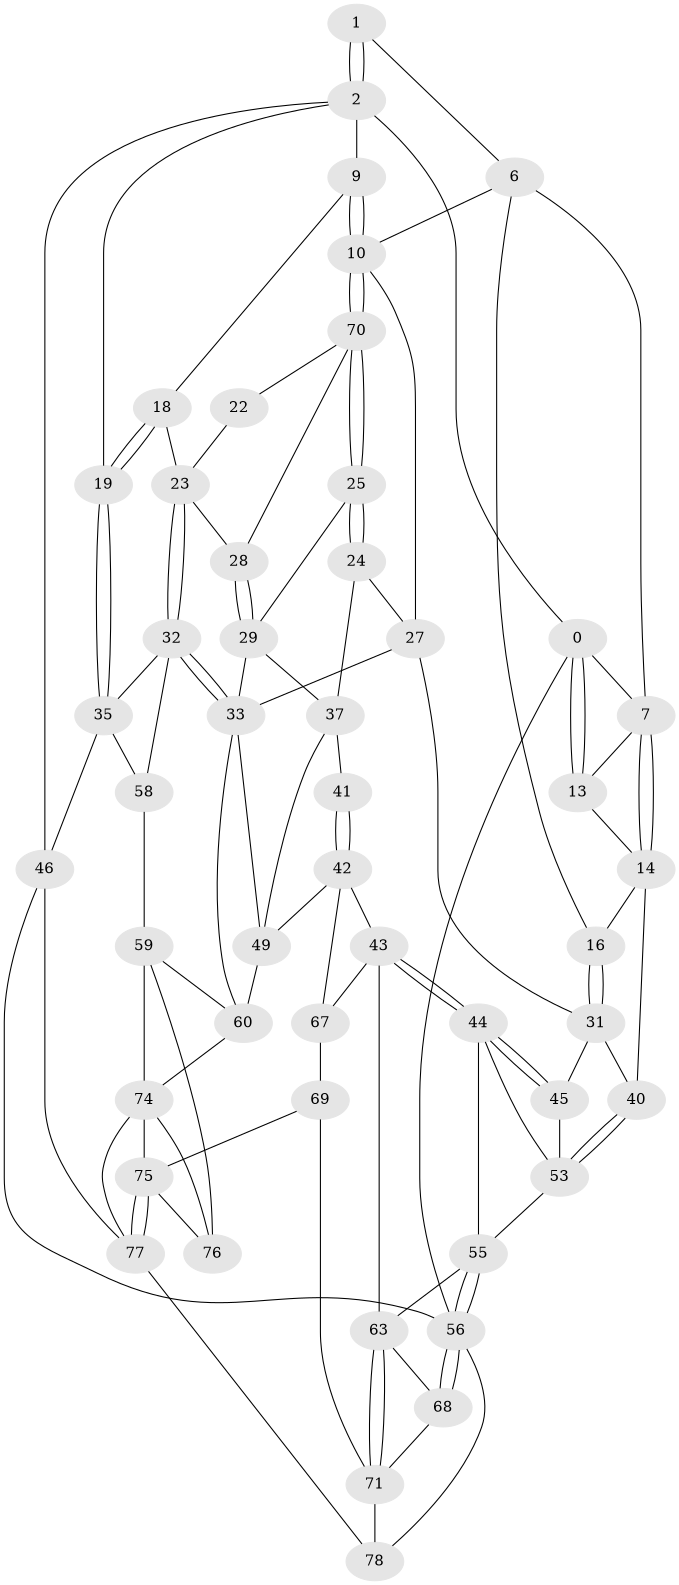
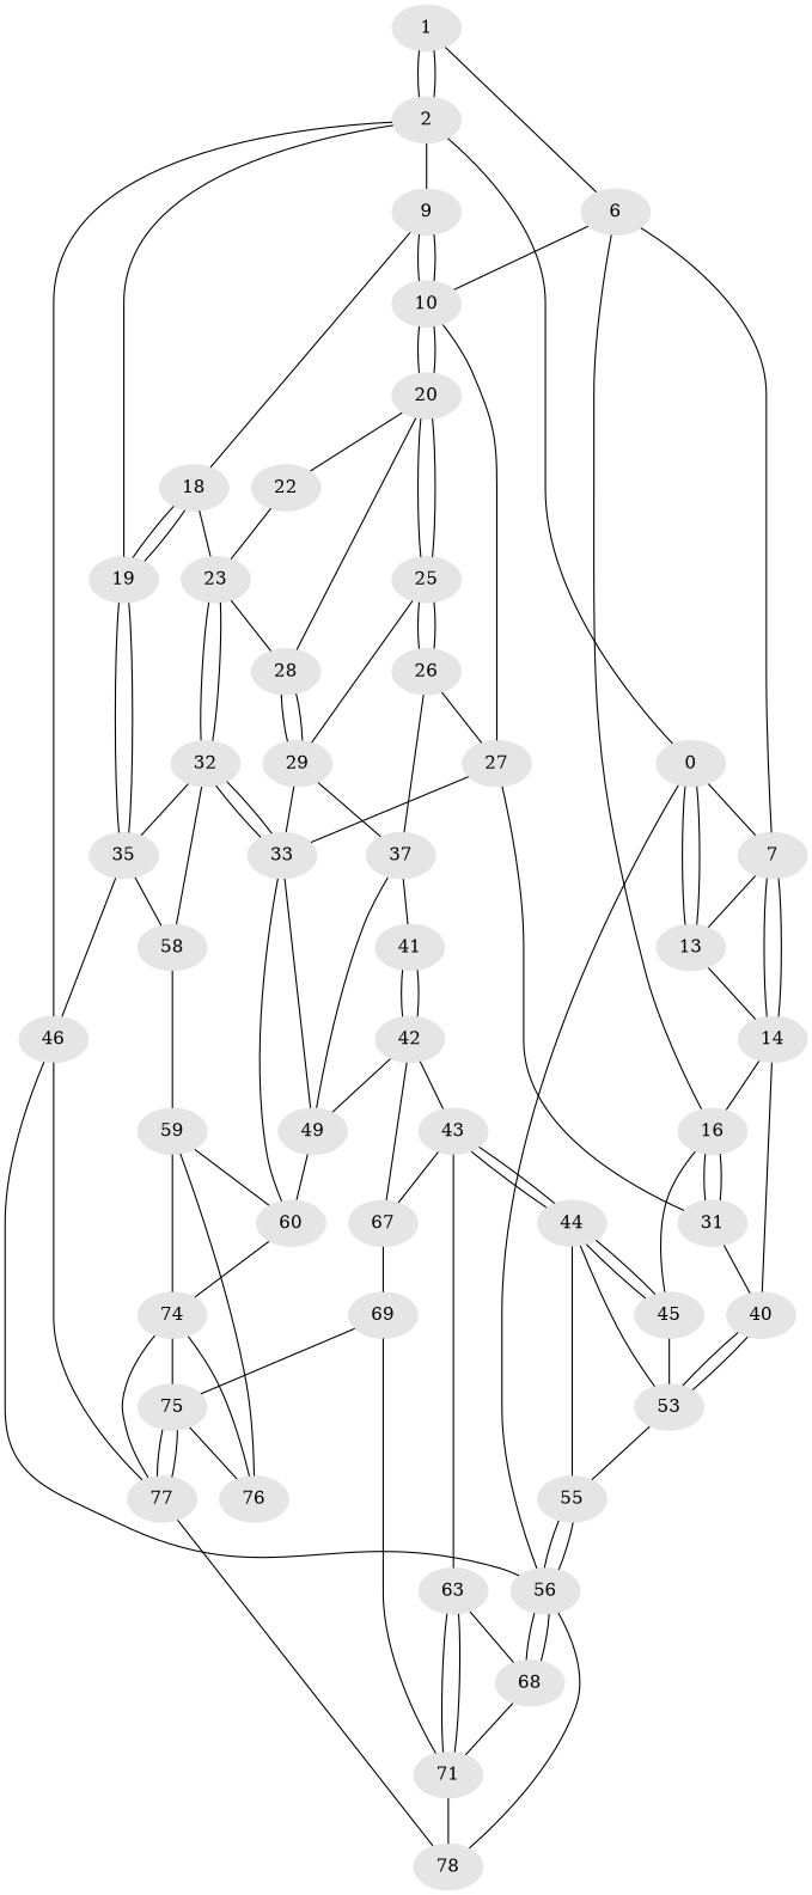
  graph {
    node [color=gray90 style=filled]
    2 [super="+3"]
    1
    6 [super="+12"]
    n4 [label=0 super="+5"]
    9 [super="+17"]
    19
    46 [super="+47"]
    7 [super="+8"]
    10 [super="+11"]
    16
    13
    56 [super="+57"]
    18
    35 [super="+48"]
    77 [super="+80"]
    14 [super="+15"]
    68
    78
-   20 [super="+21" label=70]
+   20 [super="+21"]
    27 [super="+30"]
    31 [super="+39"]
    40
    23 [super="+24"]
    22
    25
    28
    33 [super="+52"]
    53 [super="+54"]
    45
    32 [super="+36"]
    58
-   26 [label=24]
+   26
    29 [super="+34"]
    37 [super="+38"]
    41
    49 [super="+50"]
    42 [super="+51"]
    60 [super="+66"]
    59 [super="+73"]
    74 [super="+79"]
    55 [super="+65"]
    43 [super="+62"]
    67
    44 [super="+61"]
    63 [super="+64"]
    69 [super="+70"]
    71 [super="+72"]
    76
    75
    2 -- n4
    2 -- 9
    2 -- 19
    2 -- 46
    1 -- 2
    1 -- 2
    1 -- 6
    6 -- 7
    6 -- 10
    6 -- 16
    n4 -- 7
    n4 -- 13
    n4 -- 13
    n4 -- 56
    9 -- 10
    9 -- 10
    9 -- 18
    19 -- 35
    19 -- 35
    46 -- 56
    46 -- 77
    7 -- 13
    7 -- 14
    7 -- 14
    10 -- 20
    10 -- 20
    10 -- 27
    16 -- 31
    16 -- 31
    13 -- 14
    56 -- 68
    56 -- 68
    56 -- 78
    18 -- 19
    18 -- 19
    18 -- 23
    35 -- 46
    35 -- 58
    77 -- 78
    14 -- 16
    14 -- 40
    68 -- 71
    20 -- 22
    20 -- 25
    20 -- 25
    20 -- 28
    27 -- 31
    27 -- 33
    31 -- 40
-   31 -- 45
+   16 -- 45
    40 -- 53
    40 -- 53
    23 -- 28
    23 -- 32
    23 -- 32
    22 -- 23
    25 -- 26
    25 -- 26
    25 -- 29
    28 -- 29
    28 -- 29
    33 -- 49
    33 -- 60
    53 -- 55
    45 -- 53
    32 -- 35
    32 -- 33
    32 -- 33
    32 -- 58
    58 -- 59
    26 -- 27
    26 -- 37
    29 -- 33
    29 -- 37
    37 -- 41
    37 -- 49
    41 -- 42
    41 -- 42
    49 -- 60
    42 -- 49
    42 -- 43
    42 -- 67
    60 -- 74
    59 -- 60
    59 -- 74
    59 -- 76
    74 -- 77
    74 -- 76
    74 -- 75
    55 -- 56
    55 -- 56
-   55 -- 63
    43 -- 67
    43 -- 44
    43 -- 44
    43 -- 63
    67 -- 69
    44 -- 53
    44 -- 45
    44 -- 45
    44 -- 55
    63 -- 68
    63 -- 71
    63 -- 71
    69 -- 71
    69 -- 75
    71 -- 78
    75 -- 77
    75 -- 77
    75 -- 76
  }
